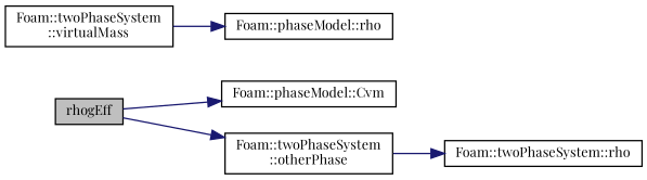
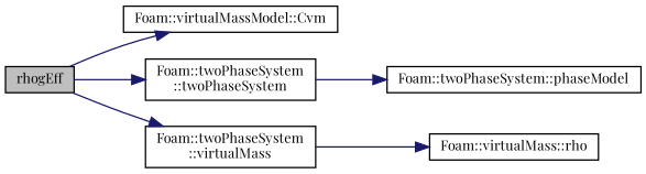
  digraph {
    fontname="Playfair Display"
    rankdir=LR
    node [color=black fontname="Playfair Display" fontsize=10 shape=record]
    edge [color=midnightblue fontname="Playfair Display" fontsize=10 labelfontname=Helvetica labelfontsize=10 style=solid]
    n1 [fillcolor=grey75 fontcolor=black height=0.2 label=rhogEff style=filled width=0.4]
-   n2 [height=0.2 label="Foam::phaseModel::Cvm" width=0.4]
-   n3 [height=0.2 label="Foam::twoPhaseSystem\l::otherPhase" width=0.4]
+   n2 [height=0.2 label="Foam::virtualMassModel::Cvm" width=0.4]
+   n3 [height=0.2 label="Foam::twoPhaseSystem\l::twoPhaseSystem" width=0.4]
    n4 [height=0.2 label="Foam::twoPhaseSystem\l::virtualMass" width=0.4]
-   n5 [height=0.2 label="Foam::twoPhaseSystem::rho" width=0.4]
-   n6 [height=0.2 label="Foam::phaseModel::rho" width=0.4]
+   n5 [height=0.2 label="Foam::twoPhaseSystem::phaseModel" width=0.4]
+   n6 [height=0.2 label="Foam::virtualMass::rho" width=0.4]
    n1 -> n2
    n1 -> n3
+   n1 -> n4
    n3 -> n5
    n4 -> n6
  }
